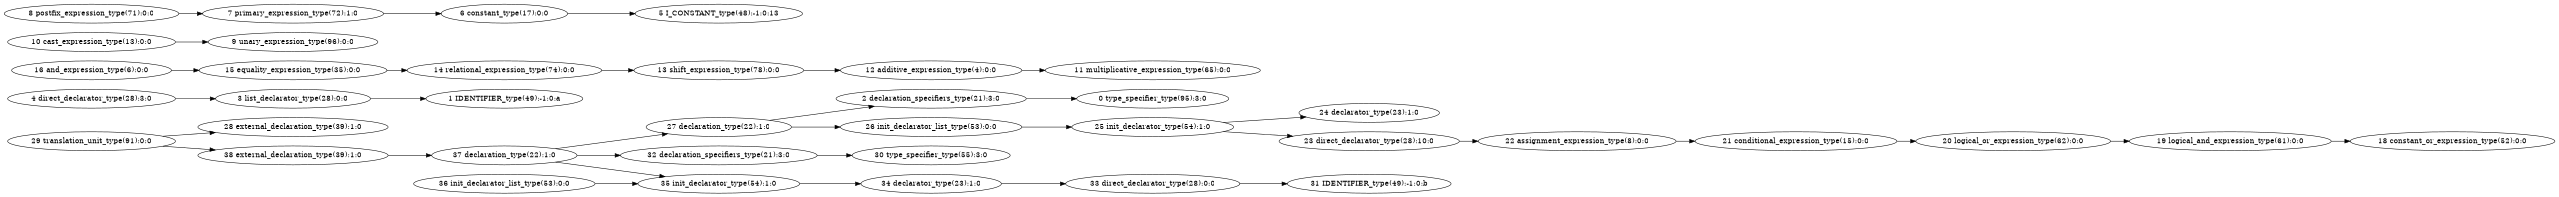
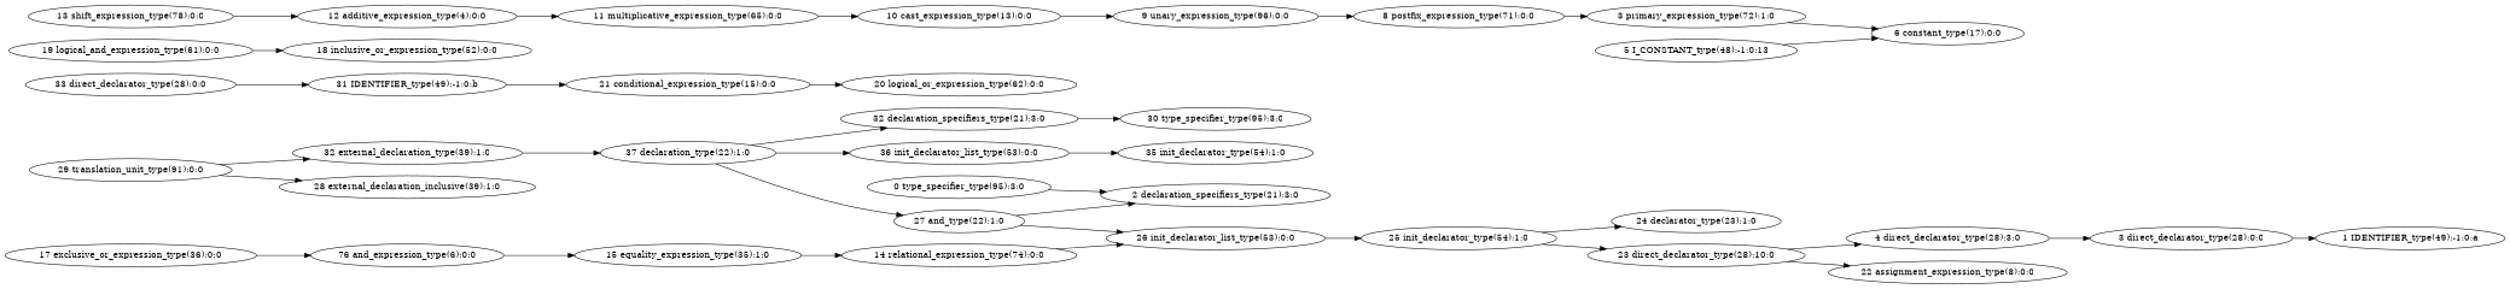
  digraph {
    rankdir=LR
    n1 [label="29 translation_unit_type(91):0:0"]
-   n2 [label="28 external_declaration_type(39):1:0"]
-   n3 [label="38 external_declaration_type(39):1:0"]
+   n2 [label="28 external_declaration_inclusive(39):1:0"]
+   n3 [label="32 external_declaration_type(39):1:0"]
    n4 [label="37 declaration_type(22):1:0"]
-   n5 [label="27 declaration_type(22):1:0"]
+   n5 [label="27 and_type(22):1:0"]
    n6 [label="2 declaration_specifiers_type(21):3:0"]
    n7 [label="26 init_declarator_list_type(53):0:0"]
    n8 [label="0 type_specifier_type(95):3:0"]
    n9 [label="25 init_declarator_type(54):1:0"]
    n10 [label="24 declarator_type(23):1:0"]
    n11 [label="23 direct_declarator_type(28):10:0"]
    n12 [label="4 direct_declarator_type(28):3:0"]
    n13 [label="22 assignment_expression_type(8):0:0"]
-   n14 [label="3 list_declarator_type(28):0:0"]
+   n14 [label="3 direct_declarator_type(28):0:0"]
    n15 [label="21 conditional_expression_type(15):0:0"]
    n16 [label="1 IDENTIFIER_type(49):-1:0:a"]
    n17 [label="20 logical_or_expression_type(62):0:0"]
    n18 [label="19 logical_and_expression_type(61):0:0"]
-   n19 [label="18 constant_or_expression_type(52):0:0"]
-   n21 [label="16 and_expression_type(6):0:0"]
-   n22 [label="15 equality_expression_type(35):0:0"]
+   n19 [label="18 inclusive_or_expression_type(52):0:0"]
+   n20 [label="17 exclusive_or_expression_type(36):0:0"]
+   n21 [label="76 and_expression_type(6):0:0"]
+   n22 [label="15 equality_expression_type(35):1:0"]
    n23 [label="14 relational_expression_type(74):0:0"]
    n24 [label="13 shift_expression_type(78):0:0"]
    n25 [label="12 additive_expression_type(4):0:0"]
    n26 [label="11 multiplicative_expression_type(65):0:0"]
    n27 [label="10 cast_expression_type(13):0:0"]
    n28 [label="9 unary_expression_type(96):0:0"]
    n29 [label="8 postfix_expression_type(71):0:0"]
-   n30 [label="7 primary_expression_type(72):1:0"]
+   n30 [label="3 primary_expression_type(72):1:0"]
    n31 [label="6 constant_type(17):0:0"]
    n32 [label="5 I_CONSTANT_type(48):-1:0:13"]
    n33 [label="32 declaration_specifiers_type(21):3:0"]
    n34 [label="36 init_declarator_list_type(53):0:0"]
-   n35 [label="30 type_specifier_type(55):3:0"]
+   n35 [label="30 type_specifier_type(95):3:0"]
    n36 [label="35 init_declarator_type(54):1:0"]
-   n37 [label="34 declarator_type(23):1:0"]
    n38 [label="33 direct_declarator_type(28):0:0"]
    n39 [label="31 IDENTIFIER_type(49):-1:0:b"]
    n1 -> n2
    n1 -> n3
    n3 -> n4
    n4 -> n5
    n4 -> n33
-   n4 -> n36
+   n4 -> n34
    n5 -> n6
    n5 -> n7
-   n6 -> n8
+   n8 -> n6
    n7 -> n9
    n9 -> n10
    n9 -> n11
+   n11 -> n12
    n11 -> n13
    n12 -> n14
-   n13 -> n15
+   n39 -> n15
    n14 -> n16
    n15 -> n17
-   n17 -> n18
    n18 -> n19
+   n20 -> n21
    n21 -> n22
    n22 -> n23
-   n23 -> n24
+   n23 -> n7
    n24 -> n25
    n25 -> n26
+   n26 -> n27
    n27 -> n28
+   n28 -> n29
    n29 -> n30
    n30 -> n31
-   n31 -> n32
+   n32 -> n31
    n33 -> n35
    n34 -> n36
-   n36 -> n37
-   n37 -> n38
    n38 -> n39
  }
